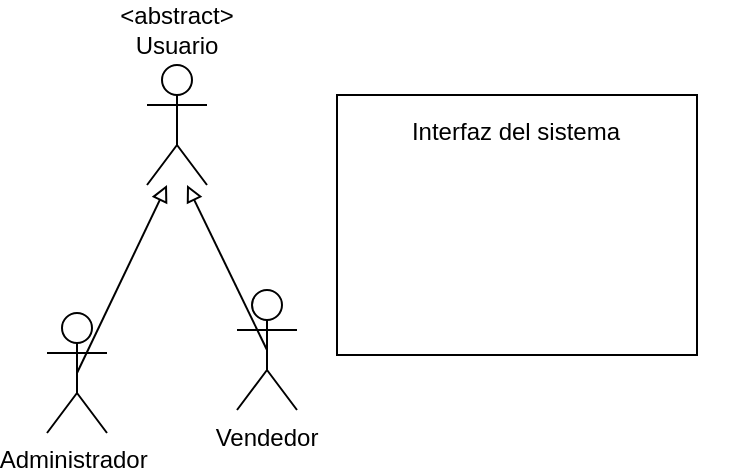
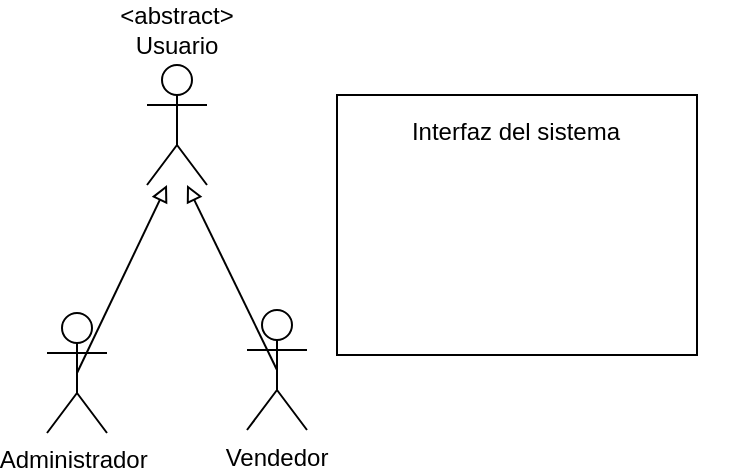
  <mxCell id="0" />
  <mxCell id="1" parent="0" />
  <mxCell id="2" value="&amp;lt;abstract&amp;gt;&lt;br&gt;Usuario" style="shape=umlActor;verticalLabelPosition=top;verticalAlign=bottom;html=1;outlineConnect=0;fillColor=none;labelPosition=center;align=center;" parent="1" vertex="1"><mxGeometry x="70" y="20" width="30" height="60" as="geometry" /></mxCell>
  <mxCell id="3" value="&lt;p style=&quot;line-height: 1%;&quot;&gt;Interfaz del sistema&lt;/p&gt;" style="rounded=0;whiteSpace=wrap;html=1;fillColor=none;align=center;horizontal=1;verticalAlign=top;" parent="1" vertex="1"><mxGeometry x="165" y="35" width="180" height="130" as="geometry" /></mxCell>
  <mxCell id="4" value="Administrador&amp;nbsp;" style="shape=umlActor;verticalLabelPosition=bottom;verticalAlign=top;html=1;outlineConnect=0;fillColor=none;" vertex="1" parent="1"><mxGeometry x="20" y="144" width="30" height="60" as="geometry" /></mxCell>
- <mxCell id="5" value="Vendedor" style="shape=umlActor;verticalLabelPosition=bottom;verticalAlign=top;html=1;outlineConnect=0;fillColor=none;" vertex="1" parent="1"><mxGeometry x="115" y="132.5" width="30" height="60" as="geometry" /></mxCell>
+ <mxCell id="5" value="Vendedor" style="shape=umlActor;verticalLabelPosition=bottom;verticalAlign=top;html=1;outlineConnect=0;fillColor=none;" vertex="1" parent="1"><mxGeometry x="120" y="142.5" width="30" height="60" as="geometry" /></mxCell>
  <mxCell id="6" value="" style="endArrow=block;html=1;rounded=0;exitX=0.5;exitY=0.5;exitDx=0;exitDy=0;exitPerimeter=0;endFill=0;" edge="1" parent="1" source="4"><mxGeometry width="50" height="50" relative="1" as="geometry"><mxPoint x="30" y="125" as="sourcePoint" /><mxPoint x="80" y="80" as="targetPoint" /></mxGeometry></mxCell>
  <mxCell id="7" value="" style="endArrow=block;html=1;rounded=0;exitX=0.5;exitY=0.5;exitDx=0;exitDy=0;exitPerimeter=0;endFill=0;" edge="1" parent="1" source="5"><mxGeometry width="50" height="50" relative="1" as="geometry"><mxPoint x="45" y="184" as="sourcePoint" /><mxPoint x="90" y="80" as="targetPoint" /></mxGeometry></mxCell>
